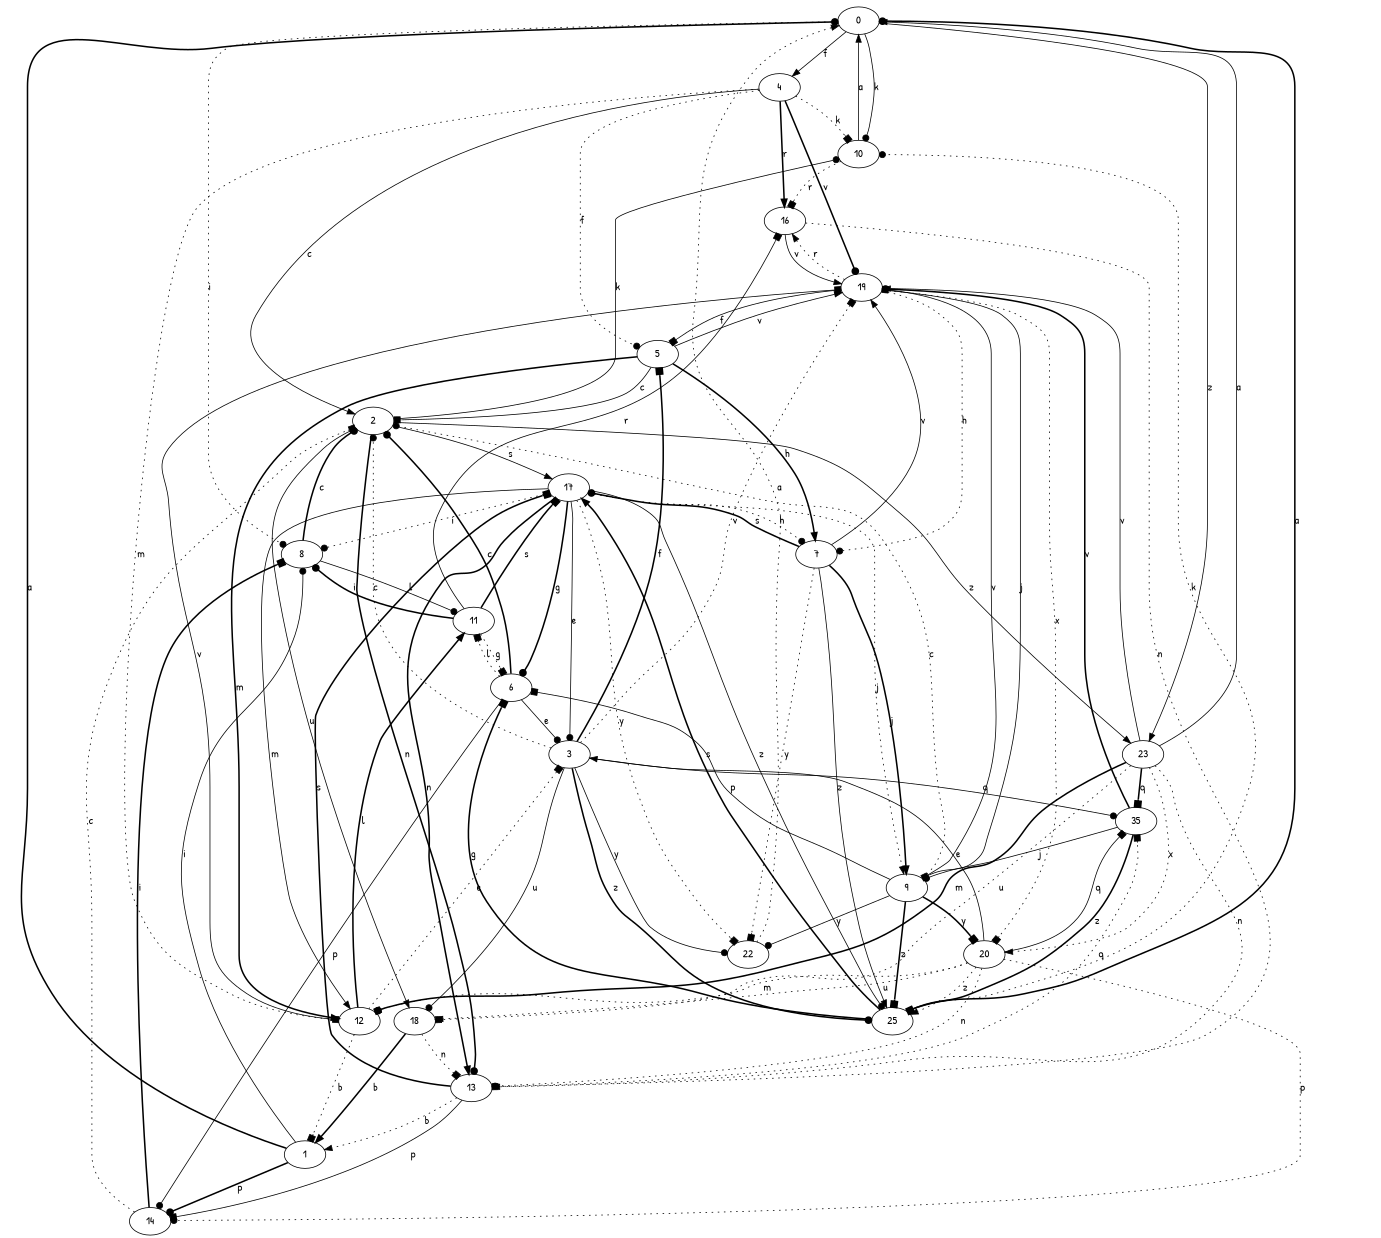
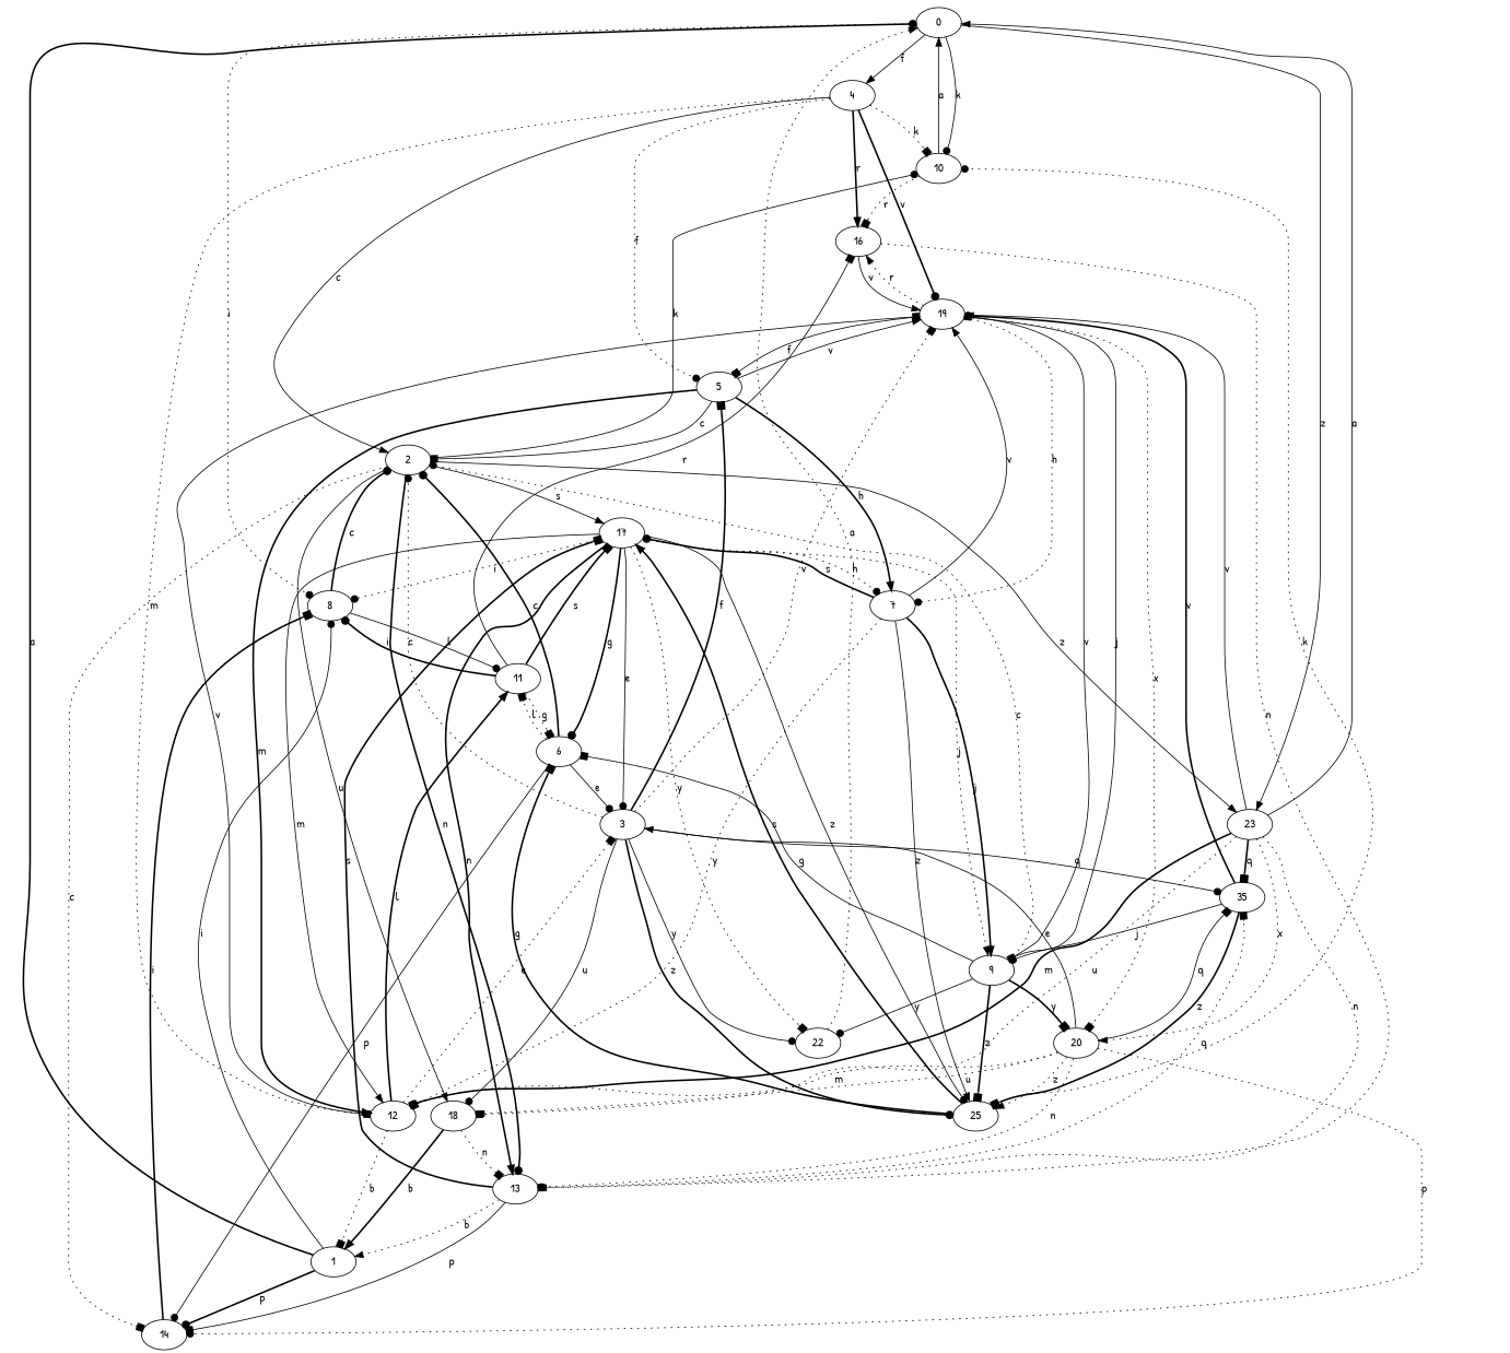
  strict digraph {
    fontname="Patrick Hand"
    node [fontname="Patrick Hand"]
    edge [arrowhead=dot fontname="Patrick Hand" style=solid]
    0
    4
    8
    10
    23
    2
    5
    19
    12
    16
    11
    13
    18
    n14 [label=35]
    20
    1
    14
    17
    3
    22
    25
    7
    6
    9
    0 -> 4 [arrowhead=normal label=f]
    0 -> 8 [label=i style=dotted]
    0 -> 10 [label=k]
    0 -> 23 [arrowhead=normal label=z]
    4 -> 10 [arrowhead=box label=k style=dotted]
    4 -> 2 [arrowhead=normal label=c]
    4 -> 5 [label=f style=dotted]
    4 -> 19 [label=v style=bold]
    4 -> 12 [arrowhead=box label=m style=dotted]
    4 -> 16 [arrowhead=normal label=r style=bold]
    8 -> 2 [label=c style=bold]
    8 -> 11 [label=l]
    10 -> 0 [arrowhead=normal label=a]
    10 -> 16 [arrowhead=box label=r style=dotted]
    23 -> 0 [arrowhead=normal label=a]
    23 -> 19 [arrowhead=normal label=v]
    23 -> 12 [label=m style=bold]
    23 -> 13 [arrowhead=normal label=n style=dotted]
    23 -> 18 [arrowhead=box label=u style=dotted]
    23 -> n14 [arrowhead=box label=q style=bold]
    23 -> 20 [arrowhead=normal label=x style=dotted]
    2 -> 10 [label=k]
    2 -> 23 [arrowhead=normal label=z]
    2 -> 13 [label=n style=bold]
    2 -> 18 [arrowhead=normal label=u]
    2 -> 17 [arrowhead=normal label=s]
    5 -> 2 [arrowhead=box label=c]
    5 -> 19 [arrowhead=normal label=v]
    5 -> 12 [arrowhead=normal label=m style=bold]
    5 -> 7 [arrowhead=normal label=h style=bold]
    19 -> 5 [arrowhead=box label=f]
    19 -> 16 [arrowhead=normal label=r style=dotted]
    19 -> 20 [arrowhead=box label=x style=dotted]
    19 -> 7 [label=h style=dotted]
    19 -> 9 [arrowhead=box label=j]
    12 -> 19 [arrowhead=box label=v]
    12 -> 11 [arrowhead=normal label=l style=bold]
    12 -> 1 [arrowhead=box label=b style=dotted]
    12 -> 3 [arrowhead=box label=e style=dotted]
    16 -> 19 [arrowhead=normal label=v]
    16 -> 13 [arrowhead=box label=n style=dotted]
    11 -> 8 [label=i style=bold]
    11 -> 16 [arrowhead=box label=r]
    11 -> 17 [arrowhead=box label=s style=bold]
    11 -> 6 [arrowhead=box label=g style=dotted]
    13 -> n14 [arrowhead=box label=q style=dotted]
    13 -> 1 [arrowhead=normal label=b style=dotted]
    13 -> 14 [arrowhead=box label=p]
    13 -> 17 [arrowhead=box label=s style=bold]
    18 -> 13 [arrowhead=box label=n style=dotted]
    18 -> 1 [arrowhead=normal label=b style=bold]
    n14 -> 19 [label=v style=bold]
    n14 -> 25 [arrowhead=box label=z style=bold]
    n14 -> 9 [label=j]
    20 -> 12 [arrowhead=box label=m style=dotted]
    20 -> 13 [label=n style=dotted]
    20 -> 18 [arrowhead=normal label=u style=dotted]
    20 -> n14 [arrowhead=box label=q]
    20 -> 14 [label=p style=dotted]
    20 -> 3 [arrowhead=normal label=e]
    20 -> 25 [arrowhead=normal label=z style=dotted]
    1 -> 0 [label=a style=bold]
    1 -> 8 [label=i]
    1 -> 14 [label=p style=bold]
    14 -> 8 [arrowhead=box label=i style=bold]
-   14 -> 2 [arrowhead=box label=c style=dotted]
+   2 -> 14 [arrowhead=box label=c style=dotted]
    17 -> 8 [label=i style=dotted]
    17 -> 12 [arrowhead=normal label=m]
    17 -> 13 [arrowhead=normal label=n style=bold]
    17 -> 3 [label=e]
    17 -> 22 [arrowhead=box label=y style=dotted]
    17 -> 25 [label=z]
    17 -> 7 [label=h style=dotted]
    17 -> 6 [label=g style=bold]
    17 -> 9 [arrowhead=normal label=j style=dotted]
    3 -> 2 [label=c style=dotted]
    3 -> 5 [arrowhead=box label=f style=bold]
    3 -> 19 [arrowhead=box label=v style=dotted]
    3 -> 18 [label=u]
    3 -> n14 [label=q]
    3 -> 22 [label=y]
    3 -> 25 [label=z style=bold]
    22 -> 0 [arrowhead=normal label=a style=dotted]
-   25 -> 0 [label=a style=bold]
    25 -> 10 [label=k style=dotted]
    25 -> 17 [arrowhead=normal label=s style=bold]
    25 -> 6 [arrowhead=box label=g style=bold]
    7 -> 19 [arrowhead=normal label=v]
    7 -> 17 [label=s style=bold]
-   7 -> 22 [arrowhead=box label=y style=dotted]
+   7 -> 12 [arrowhead=box label=y style=dotted]
    7 -> 25 [arrowhead=normal label=z]
    7 -> 9 [arrowhead=normal label=j style=bold]
    6 -> 2 [label=c style=bold]
    6 -> 11 [arrowhead=box label=l style=dotted]
    6 -> 14 [label=p]
    6 -> 3 [label=e]
    9 -> 2 [label=c style=dotted]
    9 -> 19 [arrowhead=box label=v]
    9 -> 20 [arrowhead=box label=y style=bold]
    9 -> 22 [label=y]
    9 -> 25 [arrowhead=box label=z style=bold]
-   9 -> 6 [arrowhead=box label=p]
+   9 -> 6 [arrowhead=box label=g]
  }
